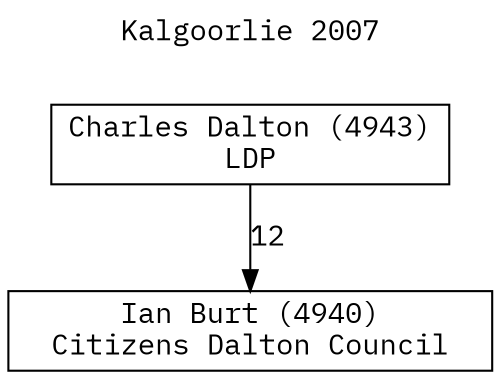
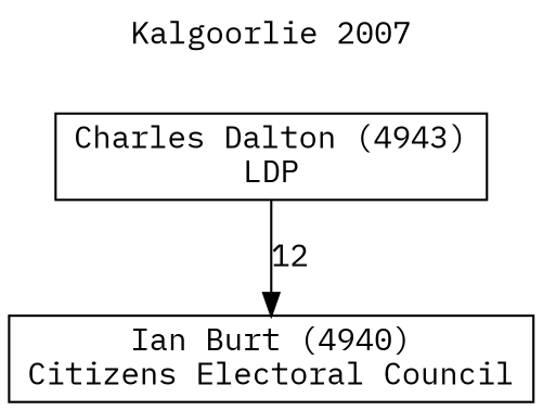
  digraph {
    label="Kalgoorlie 2007"
    labelloc=t
    mclimit=10
    fontname="IBM Plex Mono"
    node [shape=box fontname="IBM Plex Mono"]
-   n1 [label="Ian Burt (4940)\nCitizens Dalton Council"]
+   n1 [label="Ian Burt (4940)\nCitizens Electoral Council"]
    n2 [label="Charles Dalton (4943)\nLDP"]
    n2 -> n1 [label=12 fontname="IBM Plex Mono"]
  }
